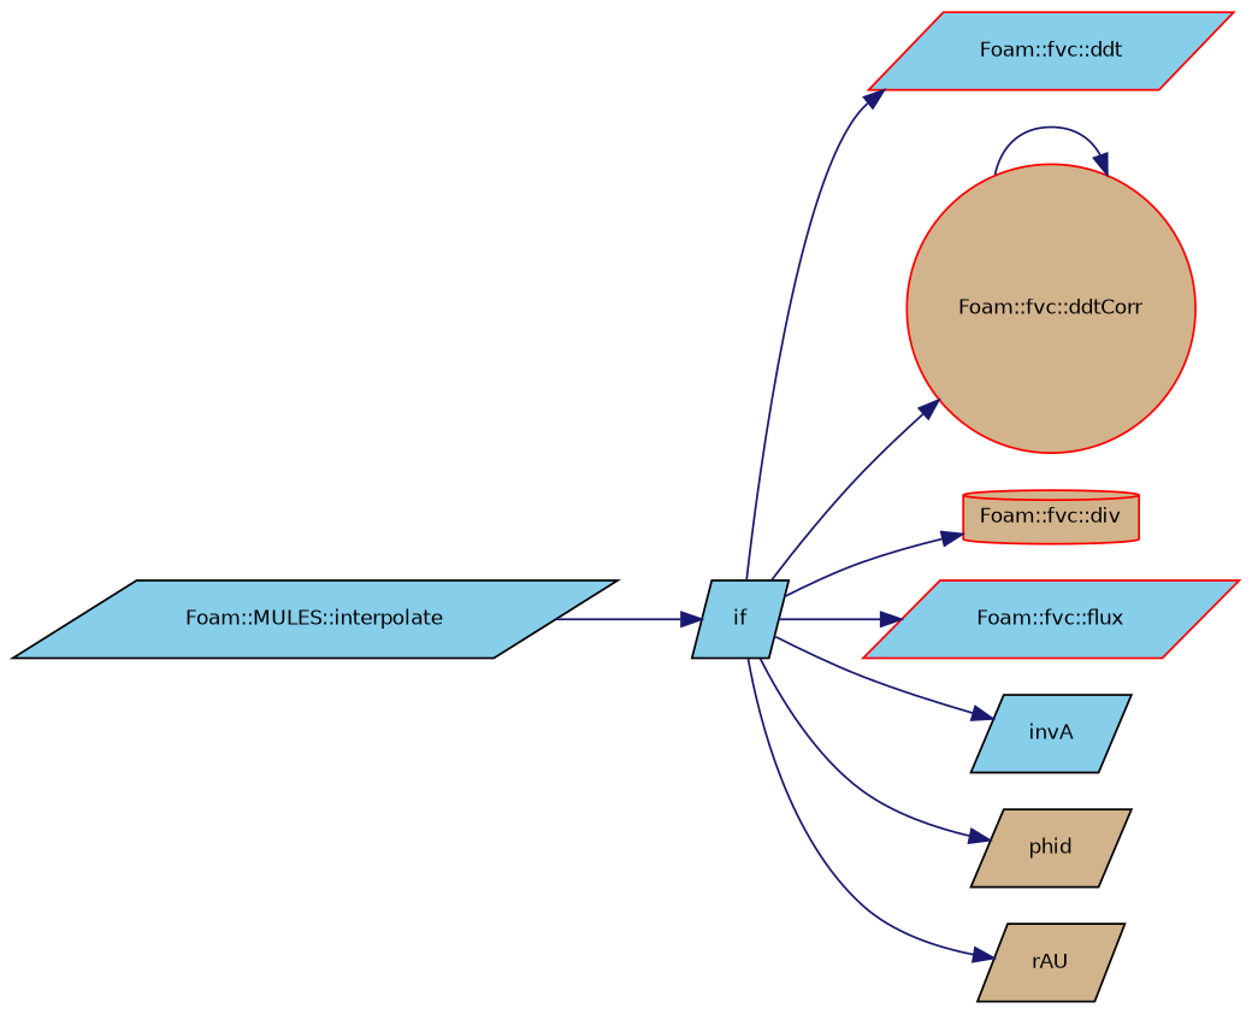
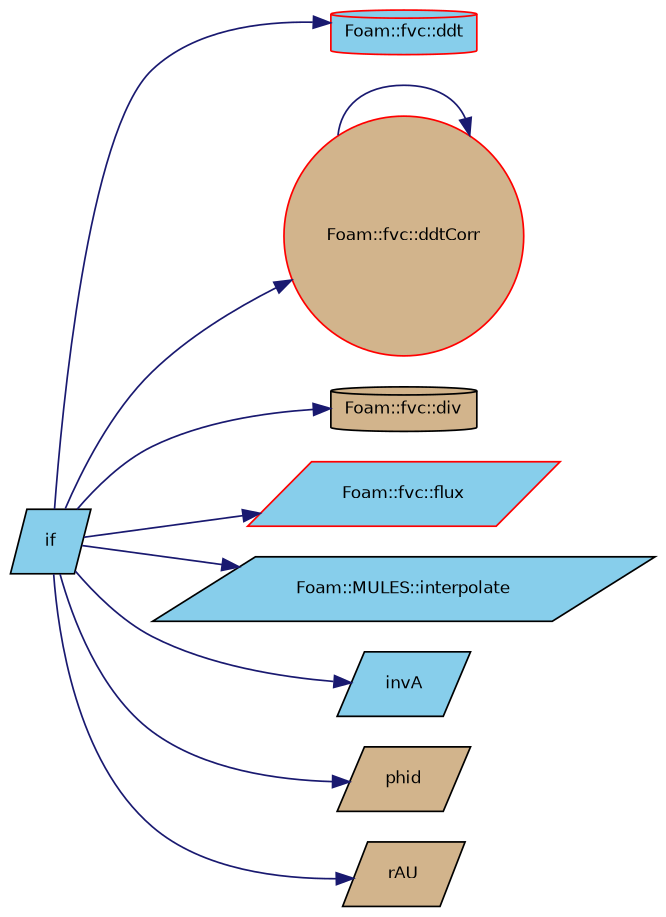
  digraph {
    rankdir=LR
    node [color=black fillcolor=skyblue fontname=Helvetica fontsize=10 shape=parallelogram style=filled]
    edge [color=midnightblue fontname=Helvetica fontsize=10 labelfontname=Helvetica labelfontsize=10 style=solid]
    n1 [fontcolor=black height=0.2 label=if width=0.4]
-   n2 [color=red height=0.2 label="Foam::fvc::ddt" width=0.4]
+   n2 [color=red height=0.2 label="Foam::fvc::ddt" shape=cylinder width=0.4]
    n3 [color=red fillcolor=tan height=0.2 label="Foam::fvc::ddtCorr" shape=circle width=0.4]
-   n4 [color=red fillcolor=tan height=0.2 label="Foam::fvc::div" shape=cylinder width=0.4]
+   n4 [fillcolor=tan height=0.2 label="Foam::fvc::div" shape=cylinder width=0.4]
    n5 [color=red height=0.2 label="Foam::fvc::flux" width=0.4]
    n6 [height=0.2 label="Foam::MULES::interpolate" width=0.4]
    n7 [height=0.2 label=invA width=0.4]
    n8 [fillcolor=tan height=0.2 label=phid width=0.4]
    n9 [fillcolor=tan height=0.2 label=rAU width=0.4]
    n1 -> n2
    n1 -> n3
    n1 -> n4
    n1 -> n5
-   n6 -> n1
+   n1 -> n6
    n1 -> n7
    n1 -> n8
    n1 -> n9
    n3 -> n3
  }
